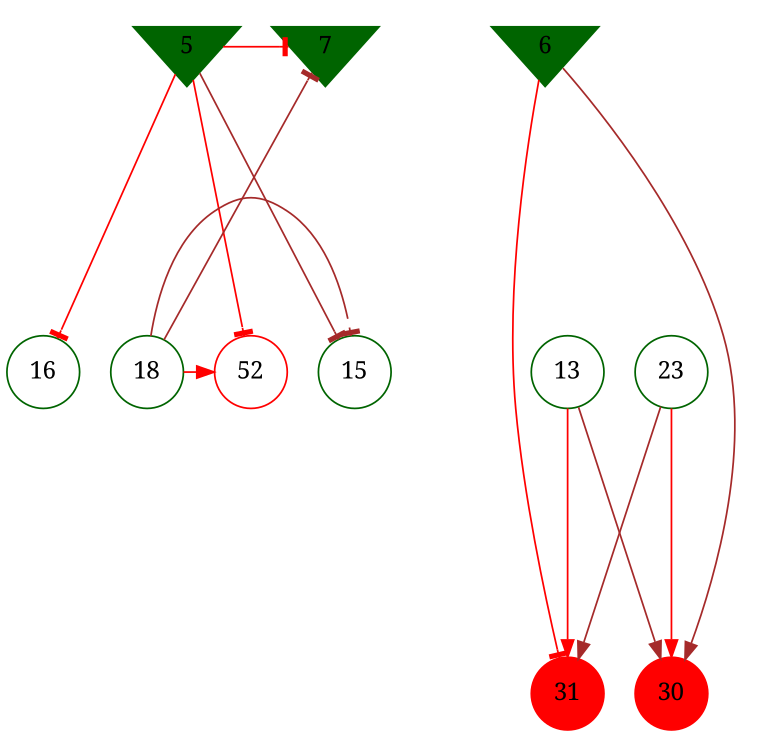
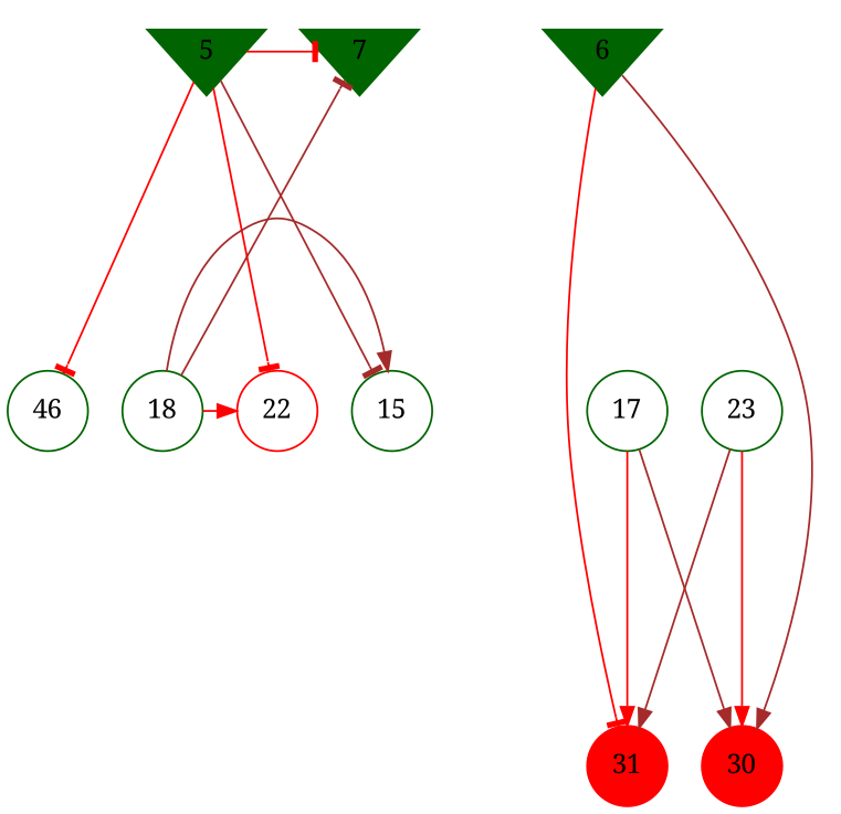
  digraph {
    fontname="Noto Serif"
    ranksep=2.0
    node [color=darkgreen fontname="Noto Serif" shape=circle]
    edge [arrowhead=normal color=red fontname="Noto Serif"]
    5 [shape=invtriangle style=filled]
    6 [shape=invtriangle style=filled]
    7 [shape=invtriangle style=filled]
    15
-   16
-   17 [label=13]
+   16 [label=46]
+   17
    18
    n8 [label=23]
-   22 [color=red label=52]
+   22 [color=red]
    30 [color=red style=filled]
    31 [color=red style=filled]
    subgraph sub_1 {
      rank=same
      5
      6
      7
    }
    subgraph sub_2 {
      rank=same
      15
      16
      17
      18
      n8
      22
    }
    subgraph sub_3 {
      rank=same
      30
      31
    }
    5 -> 7 [arrowhead=tee]
    5 -> 15 [arrowhead=tee color=brown]
    5 -> 16 [arrowhead=tee]
    5 -> 22 [arrowhead=tee]
    6 -> 30 [color=brown]
    6 -> 31 [arrowhead=tee]
    17 -> 30 [color=brown]
    17 -> 31
    18 -> 7 [arrowhead=tee color=brown]
-   18 -> 15 [arrowhead=tee color=brown]
+   18 -> 15 [color=brown]
    18 -> 22
    n8 -> 30
    n8 -> 31 [color=brown]
  }
